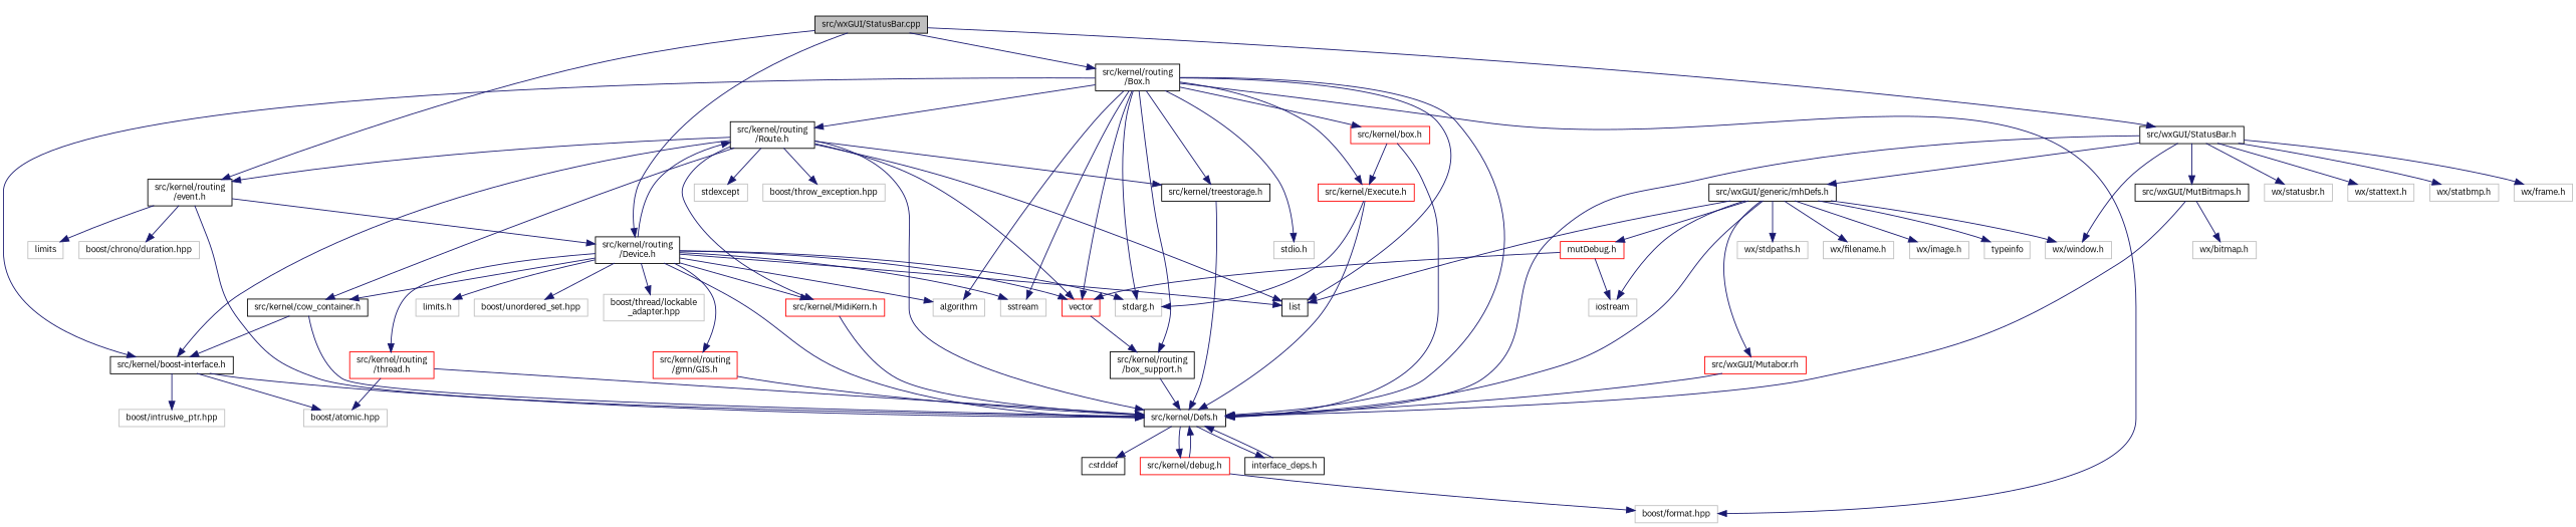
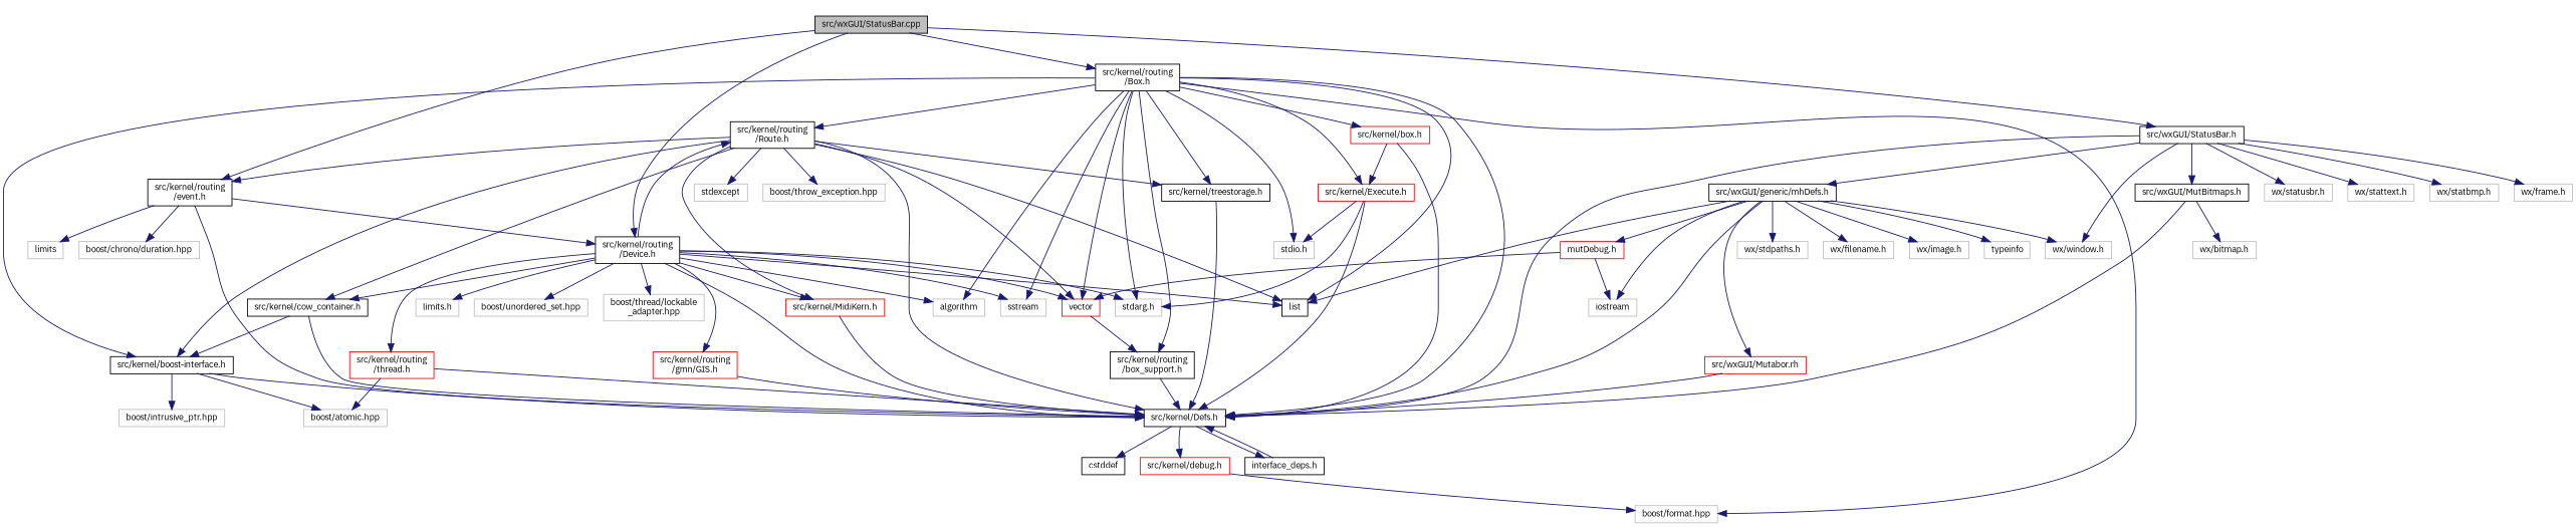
  digraph {
    fontname="IBM Plex Sans"
    node [color=grey75 fillcolor=white fontname="IBM Plex Sans" fontsize=10 shape=record style=filled]
    edge [color=midnightblue fontname="IBM Plex Sans" fontsize=10 labelfontname=Sans labelfontsize=10 style=solid]
    n1 [color=black fillcolor=grey75 fontcolor=black height=0.2 label="src/wxGUI/StatusBar.cpp" width=0.4]
    n2 [color=black height=0.2 label="src/wxGUI/StatusBar.h" width=0.4]
    n3 [color=black height=0.2 label="src/kernel/routing\l/Box.h" width=0.4]
    n4 [color=black height=0.2 label="src/kernel/routing\l/event.h" width=0.4]
    n5 [color=black height=0.2 label="src/kernel/routing\l/Device.h" width=0.4]
    n6 [color=black height=0.2 label="src/kernel/Defs.h" width=0.4]
    n7 [color=black height=0.2 label="src/wxGUI/generic/mhDefs.h" width=0.4]
    n8 [height=0.2 label="wx/window.h" width=0.4]
    n9 [color=black height=0.2 label="src/wxGUI/MutBitmaps.h" width=0.4]
    n10 [height=0.2 label="wx/statusbr.h" width=0.4]
    n11 [height=0.2 label="wx/stattext.h" width=0.4]
    n12 [height=0.2 label="wx/statbmp.h" width=0.4]
    n13 [height=0.2 label="wx/frame.h" width=0.4]
    n14 [height=0.2 label="boost/format.hpp" width=0.4]
    n15 [color=black height=0.2 label=list width=0.4]
    n16 [color=red height=0.2 label=vector width=0.4]
    n17 [color=black height=0.2 label="src/kernel/treestorage.h" width=0.4]
    n18 [color=black height=0.2 label="src/kernel/boost-interface.h" width=0.4]
    n19 [color=black height=0.2 label="src/kernel/routing\l/Route.h" width=0.4]
    n20 [height=0.2 label=algorithm width=0.4]
    n21 [height=0.2 label=sstream width=0.4]
    n22 [height=0.2 label="stdarg.h" width=0.4]
    n23 [color=red height=0.2 label="src/kernel/Execute.h" width=0.4]
    n24 [height=0.2 label="stdio.h" width=0.4]
    n25 [color=red height=0.2 label="src/kernel/box.h" width=0.4]
    n26 [color=black height=0.2 label="src/kernel/routing\l/box_support.h" width=0.4]
    n27 [height=0.2 label="boost/chrono/duration.hpp" width=0.4]
    n28 [height=0.2 label=limits width=0.4]
    n29 [color=black height=0.2 label="src/kernel/cow_container.h" width=0.4]
    n30 [color=red height=0.2 label="src/kernel/MidiKern.h" width=0.4]
    n31 [color=red height=0.2 label="src/kernel/routing\l/gmn/GIS.h" width=0.4]
    n32 [color=red height=0.2 label="src/kernel/routing\l/thread.h" width=0.4]
    n33 [height=0.2 label="boost/thread/lockable\l_adapter.hpp" width=0.4]
    n34 [height=0.2 label="limits.h" width=0.4]
    n35 [height=0.2 label="boost/unordered_set.hpp" width=0.4]
    n36 [color=black height=0.2 label="interface_deps.h" width=0.4]
    n37 [color=black height=0.2 label=cstddef width=0.4]
    n38 [color=red height=0.2 label="src/kernel/debug.h" width=0.4]
    n39 [height=0.2 label="wx/stdpaths.h" width=0.4]
    n40 [height=0.2 label="wx/filename.h" width=0.4]
    n41 [height=0.2 label="wx/image.h" width=0.4]
    n42 [height=0.2 label=iostream width=0.4]
    n43 [height=0.2 label=typeinfo width=0.4]
    n44 [color=red height=0.2 label="src/wxGUI/Mutabor.rh" width=0.4]
    n45 [color=red height=0.2 label="mutDebug.h" width=0.4]
    n46 [height=0.2 label="wx/bitmap.h" width=0.4]
    n47 [height=0.2 label="boost/atomic.hpp" width=0.4]
    n48 [height=0.2 label="boost/intrusive_ptr.hpp" width=0.4]
    n49 [height=0.2 label=stdexcept width=0.4]
    n50 [height=0.2 label="boost/throw_exception.hpp" width=0.4]
    n1 -> n2
    n1 -> n3
    n1 -> n4
    n1 -> n5
    n2 -> n6
    n2 -> n7
    n2 -> n8
    n2 -> n9
    n2 -> n10
    n2 -> n11
    n2 -> n12
    n2 -> n13
    n3 -> n6
    n3 -> n14
    n3 -> n15
    n3 -> n16
    n3 -> n17
    n3 -> n18
    n3 -> n19
    n3 -> n20
    n3 -> n21
    n3 -> n22
    n3 -> n23
    n3 -> n24
    n3 -> n25
    n3 -> n26
    n4 -> n5
    n4 -> n6
    n4 -> n27
    n4 -> n28
    n5 -> n6
    n5 -> n15
    n5 -> n16
    n5 -> n19
    n5 -> n20
    n5 -> n21
    n5 -> n22
    n5 -> n29
    n5 -> n30
    n5 -> n31
    n5 -> n32
    n5 -> n33
    n5 -> n34
    n5 -> n35
    n6 -> n36
    n6 -> n37
    n6 -> n38
    n7 -> n6
    n7 -> n8
    n7 -> n15
    n7 -> n39
    n7 -> n40
    n7 -> n41
    n7 -> n42
    n7 -> n43
    n7 -> n44
    n7 -> n45
    n9 -> n6
    n9 -> n46
    n16 -> n26
    n17 -> n6
    n18 -> n6
    n18 -> n47
    n18 -> n48
    n19 -> n4
    n19 -> n6
    n19 -> n15
    n19 -> n16
    n19 -> n17
    n19 -> n18
    n19 -> n29
    n19 -> n30
    n19 -> n49
    n19 -> n50
    n23 -> n6
    n23 -> n22
+   n23 -> n24
    n25 -> n6
    n25 -> n23
    n26 -> n6
    n29 -> n6
    n29 -> n18
    n30 -> n6
    n31 -> n6
    n32 -> n6
    n32 -> n47
    n36 -> n6
-   n38 -> n6
    n38 -> n14
    n44 -> n6
    n45 -> n16
    n45 -> n42
  }
